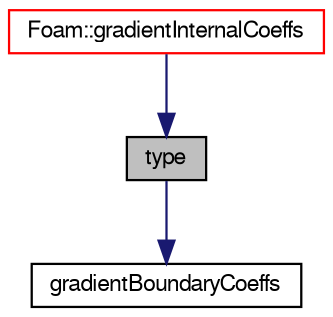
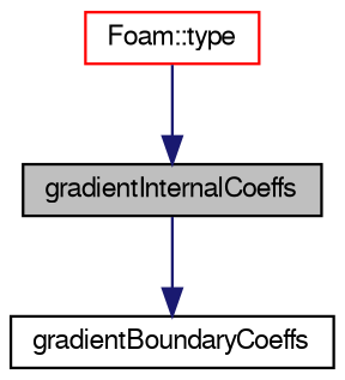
  digraph {
    rankdir=TB
    node [color=black fontname=FreeSans fontsize=10 shape=record]
    edge [color=midnightblue fontname=FreeSans fontsize=10 labelfontname=FreeSans labelfontsize=10 style=solid]
-   n1 [fillcolor=grey75 fontcolor=black height=0.2 label=type style=filled width=0.4]
+   n1 [fillcolor=grey75 fontcolor=black height=0.2 label=gradientInternalCoeffs style=filled width=0.4]
    n2 [height=0.2 label=gradientBoundaryCoeffs width=0.4]
-   n3 [color=red height=0.2 label="Foam::gradientInternalCoeffs" width=0.4]
+   n3 [color=red height=0.2 label="Foam::type" width=0.4]
    n1 -> n2
    n3 -> n1
  }
